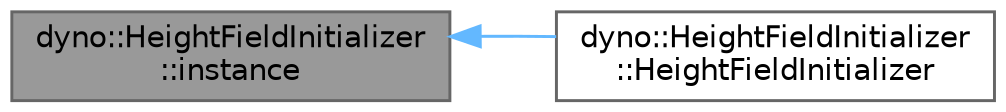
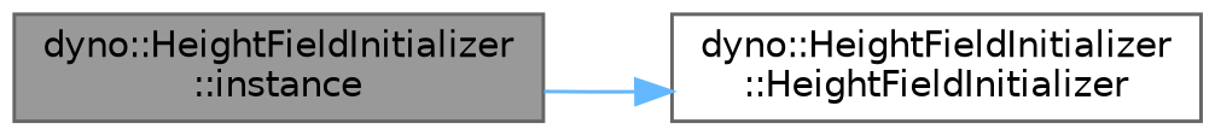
  digraph {
    rankdir=LR
    node [fontname=Helvetica fontsize=10 shape=box style=filled]
    n1 [color=gray40 fillcolor=grey60 fontcolor=black height=0.2 label="dyno::HeightFieldInitializer\l::instance" width=0.4]
    n2 [color=grey40 fillcolor=white height=0.2 label="dyno::HeightFieldInitializer\l::HeightFieldInitializer" width=0.4]
-   n2 -> n1 [color=steelblue1 fontname=Helvetica fontsize=10 labelfontname=Helvetica labelfontsize=10 style=solid]
+   n1 -> n2 [color=steelblue1 fontname=Helvetica fontsize=10 labelfontname=Helvetica labelfontsize=10 style=solid]
  }
